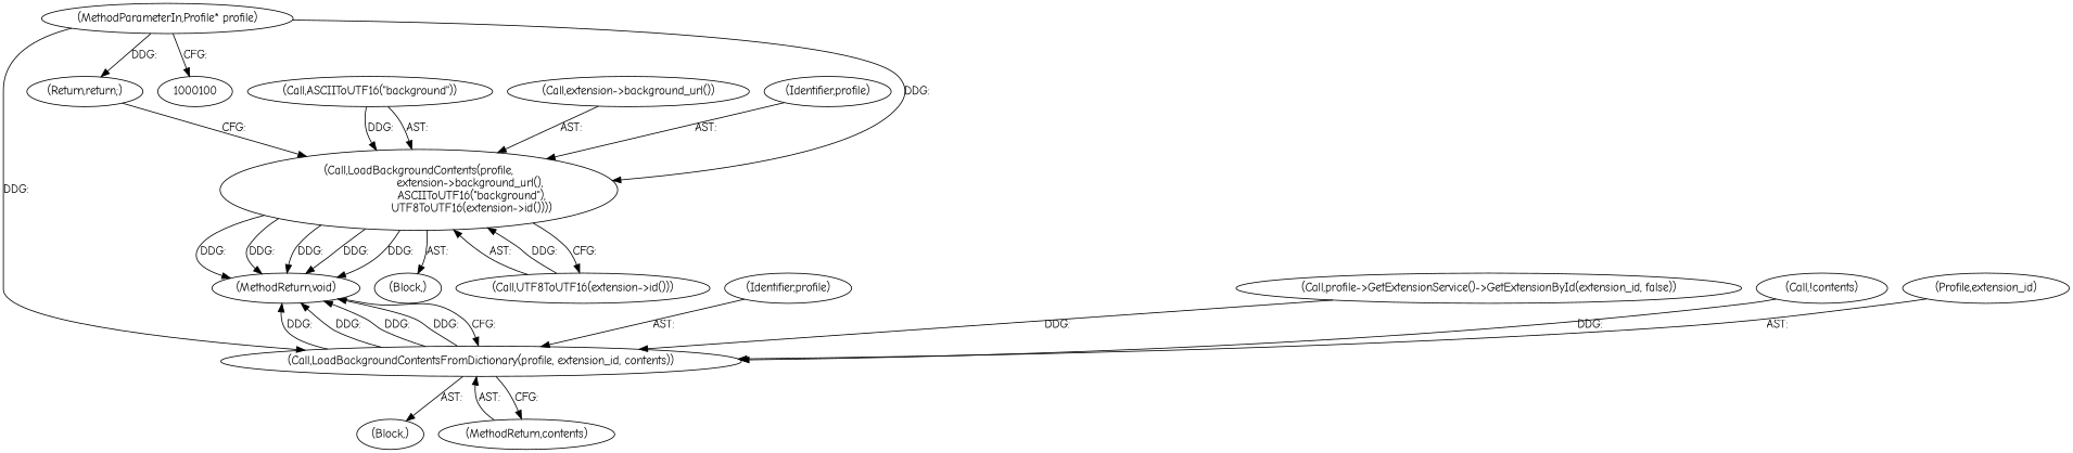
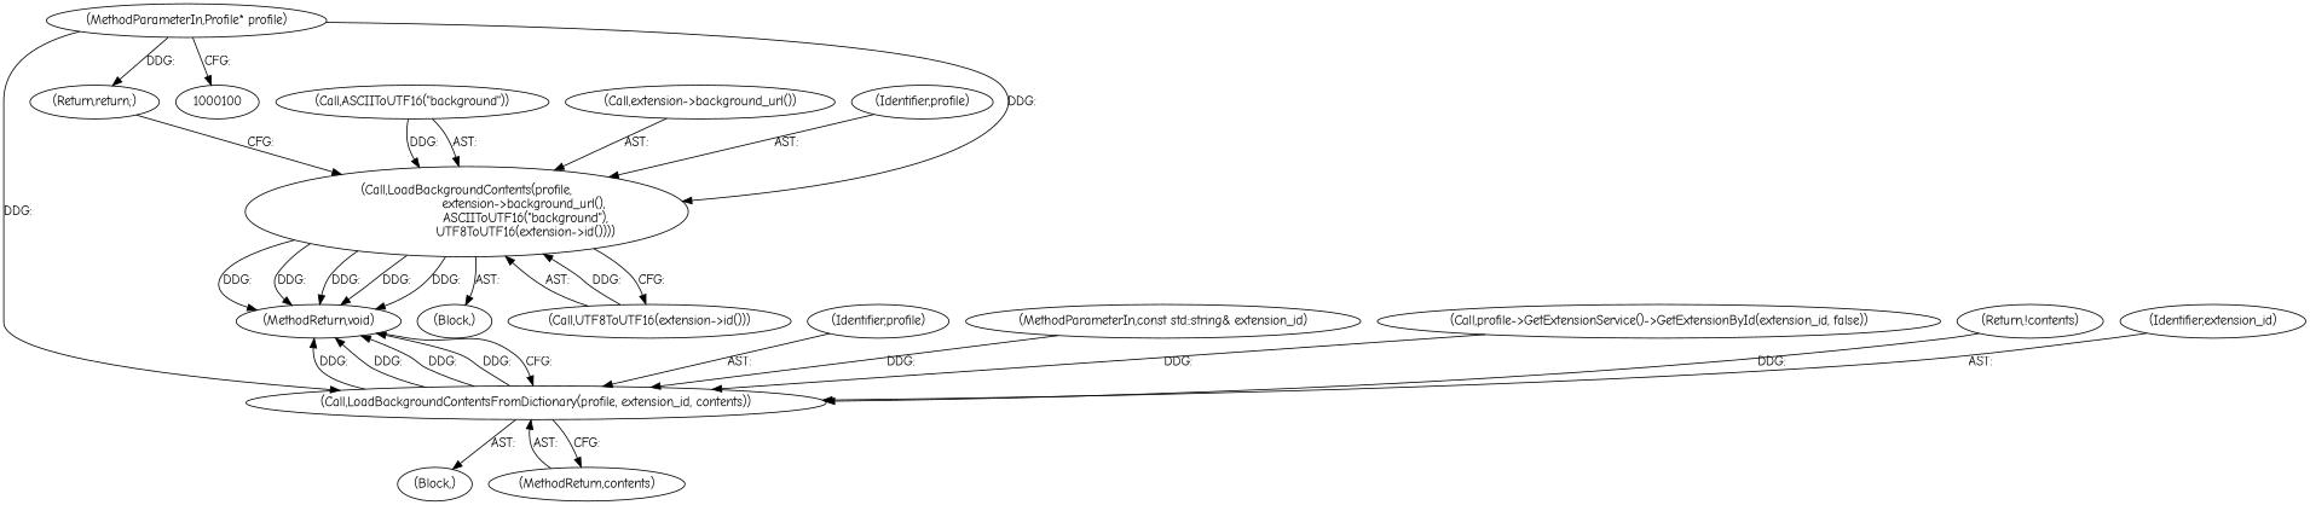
  digraph {
    fontname="Comic Neue"
    node [fontname="Comic Neue"]
    edge [fontname="Comic Neue"]
    n1 [label="(MethodParameterIn,Profile* profile)"]
    n2 [label="(Call,LoadBackgroundContents(profile,\n                           extension->background_url(),\n                            ASCIIToUTF16(\"background\"),\n                            UTF8ToUTF16(extension->id())))"]
    n3 [label="(Call,LoadBackgroundContentsFromDictionary(profile, extension_id, contents))"]
    1000100
    n5 [label="(Return,return;)"]
    n6 [label="(MethodReturn,void)"]
    n7 [label="(Block,)"]
    n8 [label="(Call,UTF8ToUTF16(extension->id()))"]
    n9 [label="(Block,)"]
    n10 [label="(MethodReturn,contents)"]
    n11 [label="(Identifier,profile)"]
+   n12 [label="(MethodParameterIn,const std::string& extension_id)"]
    n13 [label="(Call,profile->GetExtensionService()->GetExtensionById(extension_id, false))"]
-   n14 [label="(Call,!contents)"]
+   n14 [label="(Return,!contents)"]
    n15 [label="(Call,ASCIIToUTF16(\"background\"))"]
-   n16 [label="(Profile,extension_id)"]
+   n16 [label="(Identifier,extension_id)"]
    n17 [label="(Call,extension->background_url())"]
    n18 [label="(Identifier,profile)"]
    n1 -> n2 [label="DDG: "]
    n1 -> n3 [label="DDG: "]
    n1 -> 1000100 [label="CFG: "]
    n1 -> n5 [label="DDG: "]
    n2 -> n6 [label="DDG: "]
    n2 -> n6 [label="DDG: "]
    n2 -> n6 [label="DDG: "]
    n2 -> n6 [label="DDG: "]
    n2 -> n6 [label="DDG: "]
    n2 -> n7 [label="AST: "]
    n2 -> n8 [label="CFG: "]
    n3 -> n6 [label="DDG: "]
    n3 -> n6 [label="DDG: "]
    n3 -> n6 [label="DDG: "]
    n3 -> n6 [label="DDG: "]
    n3 -> n9 [label="AST: "]
    n3 -> n10 [label="CFG: "]
    n5 -> n2 [label="CFG: "]
    n6 -> n3 [label="CFG: "]
    n8 -> n2 [label="AST: "]
    n8 -> n2 [label="DDG: "]
    n10 -> n3 [label="AST: "]
    n11 -> n3 [label="AST: "]
+   n12 -> n3 [label="DDG: "]
    n13 -> n3 [label="DDG: "]
    n14 -> n3 [label="DDG: "]
    n15 -> n2 [label="AST: "]
    n15 -> n2 [label="DDG: "]
    n16 -> n3 [label="AST: "]
    n17 -> n2 [label="AST: "]
    n18 -> n2 [label="AST: "]
  }
